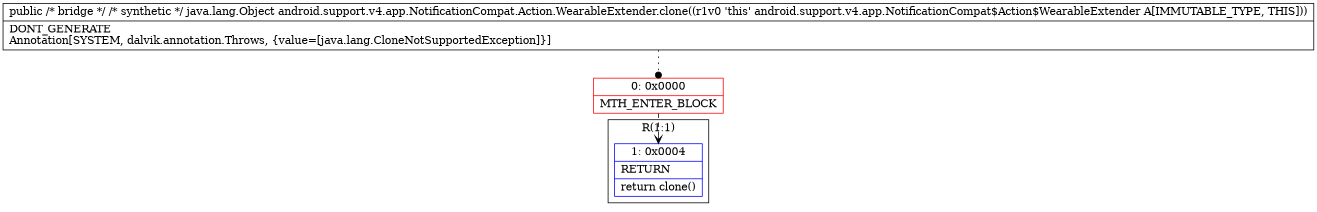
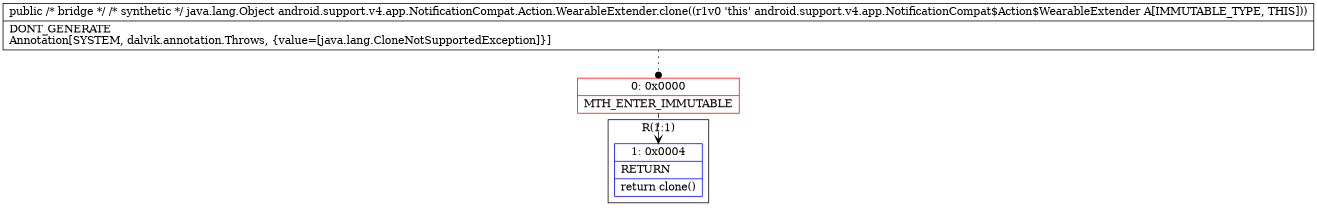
  digraph {
    node [shape=record]
    n1 [color=blue label="{1\:\ 0x0004|RETURN\l|return clone()\l}"]
-   n2 [color=red label="{0\:\ 0x0000|MTH_ENTER_BLOCK\l}"]
+   n2 [color=red label="{0\:\ 0x0000|MTH_ENTER_IMMUTABLE\l}"]
    n3 [label="{public \/* bridge *\/ \/* synthetic *\/ java.lang.Object android.support.v4.app.NotificationCompat.Action.WearableExtender.clone((r1v0 'this' android.support.v4.app.NotificationCompat$Action$WearableExtender A[IMMUTABLE_TYPE, THIS]))  | DONT_GENERATE\lAnnotation[SYSTEM, dalvik.annotation.Throws, \{value=[java.lang.CloneNotSupportedException]\}]\l}"]
    subgraph cluster_1 {
      label="R(1:1)"
      n1
    }
    n2 -> n1 [style=dashed arrowhead=vee]
    n3 -> n2 [style=dotted arrowhead=dot]
  }
